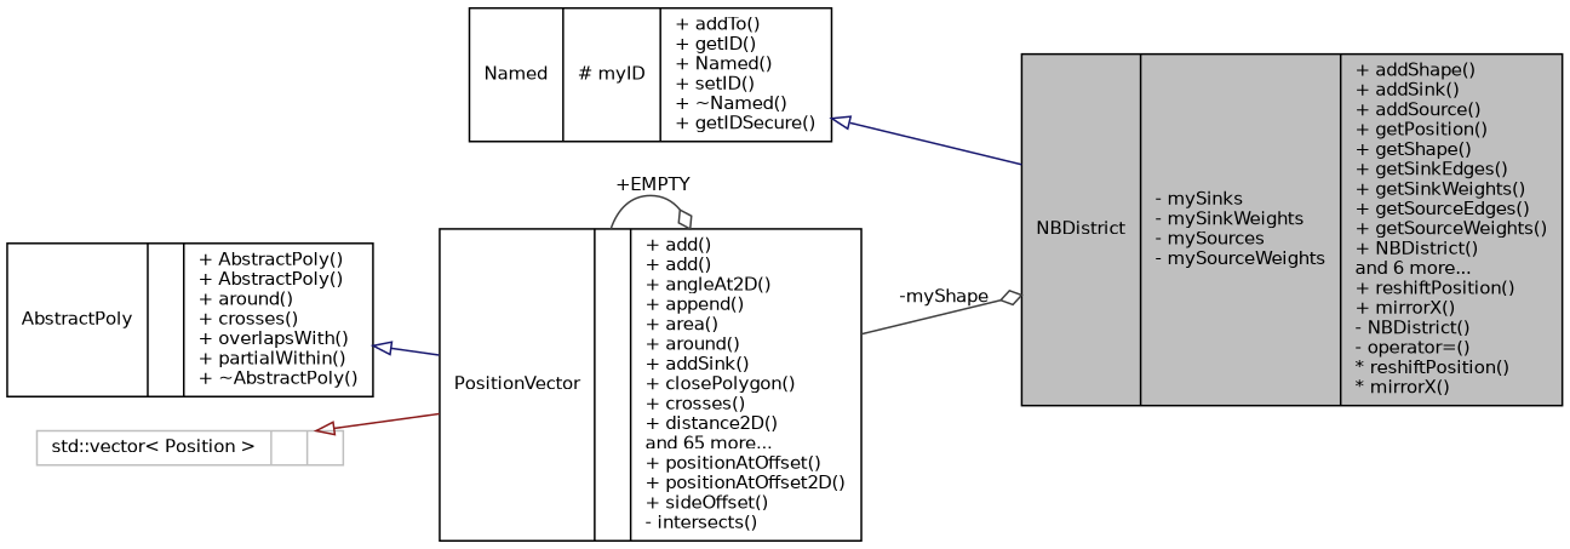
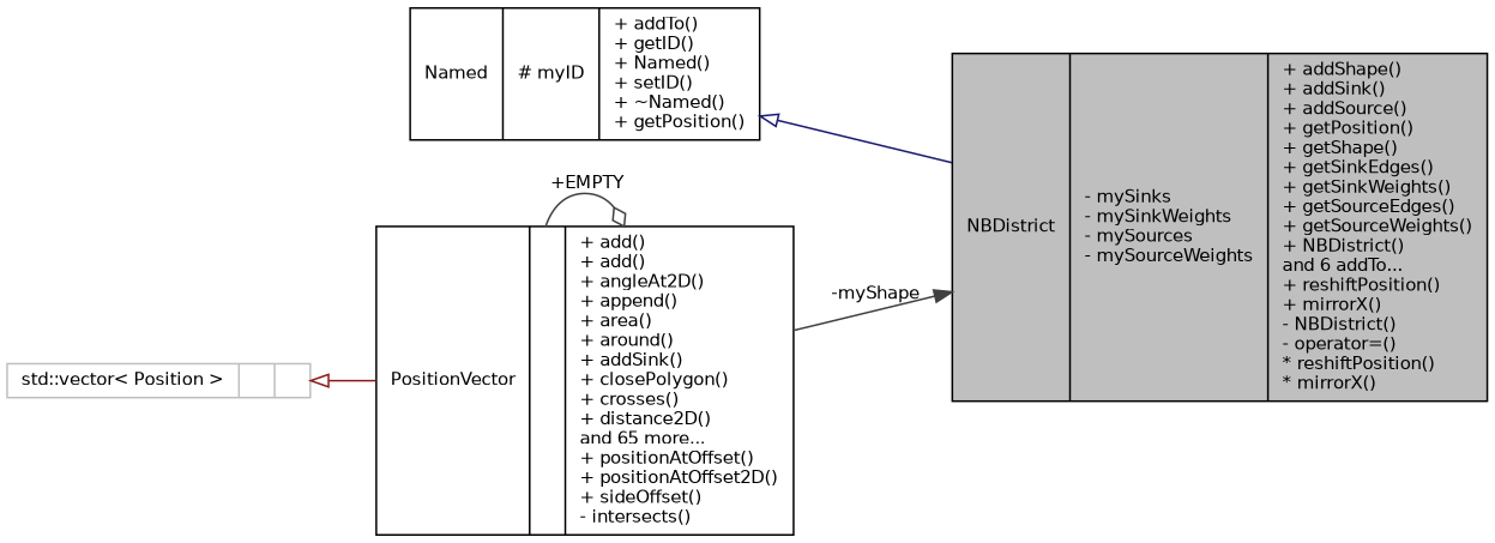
  digraph {
    fontname="DejaVu Sans"
    rankdir=LR
    node [color=black fillcolor=white fontname="DejaVu Sans" fontsize=10 shape=record style=filled]
    edge [arrowtail=onormal color=midnightblue dir=back fontname="DejaVu Sans" fontsize=10 labelfontname=Helvetica labelfontsize=10 style=solid]
-   n1 [fillcolor=grey75 fontcolor=black height=0.2 label="{NBDistrict\n|- mySinks\l- mySinkWeights\l- mySources\l- mySourceWeights\l|+ addShape()\l+ addSink()\l+ addSource()\l+ getPosition()\l+ getShape()\l+ getSinkEdges()\l+ getSinkWeights()\l+ getSourceEdges()\l+ getSourceWeights()\l+ NBDistrict()\land 6 more...\l+ reshiftPosition()\l+ mirrorX()\l- NBDistrict()\l- operator=()\l* reshiftPosition()\l* mirrorX()\l}" width=0.4]
-   n2 [height=0.2 label="{Named\n|# myID\l|+ addTo()\l+ getID()\l+ Named()\l+ setID()\l+ ~Named()\l+ getIDSecure()\l}" width=0.4]
+   n1 [fillcolor=grey75 fontcolor=black height=0.2 label="{NBDistrict\n|- mySinks\l- mySinkWeights\l- mySources\l- mySourceWeights\l|+ addShape()\l+ addSink()\l+ addSource()\l+ getPosition()\l+ getShape()\l+ getSinkEdges()\l+ getSinkWeights()\l+ getSourceEdges()\l+ getSourceWeights()\l+ NBDistrict()\land 6 addTo...\l+ reshiftPosition()\l+ mirrorX()\l- NBDistrict()\l- operator=()\l* reshiftPosition()\l* mirrorX()\l}" width=0.4]
+   n2 [height=0.2 label="{Named\n|# myID\l|+ addTo()\l+ getID()\l+ Named()\l+ setID()\l+ ~Named()\l+ getPosition()\l}" width=0.4]
    n3 [height=0.2 label="{PositionVector\n||+ add()\l+ add()\l+ angleAt2D()\l+ append()\l+ area()\l+ around()\l+ addSink()\l+ closePolygon()\l+ crosses()\l+ distance2D()\land 65 more...\l+ positionAtOffset()\l+ positionAtOffset2D()\l+ sideOffset()\l- intersects()\l}" width=0.4]
-   n4 [height=0.2 label="{AbstractPoly\n||+ AbstractPoly()\l+ AbstractPoly()\l+ around()\l+ crosses()\l+ overlapsWith()\l+ partialWithin()\l+ ~AbstractPoly()\l}" width=0.4]
    n5 [color=grey75 height=0.2 label="{std::vector\< Position \>\n||}" width=0.4]
    n2 -> n1
-   n3 -> n1 [arrowhead=odiamond color=grey25 label=" -myShape" arrowtail="" dir=""]
+   n3 -> n1 [arrowhead=normal color=grey25 label=" -myShape" arrowtail="" dir=""]
    n3 -> n3 [arrowhead=odiamond color=grey25 label=" +EMPTY" arrowtail="" dir=""]
-   n4 -> n3
    n5 -> n3 [color=firebrick4]
  }
